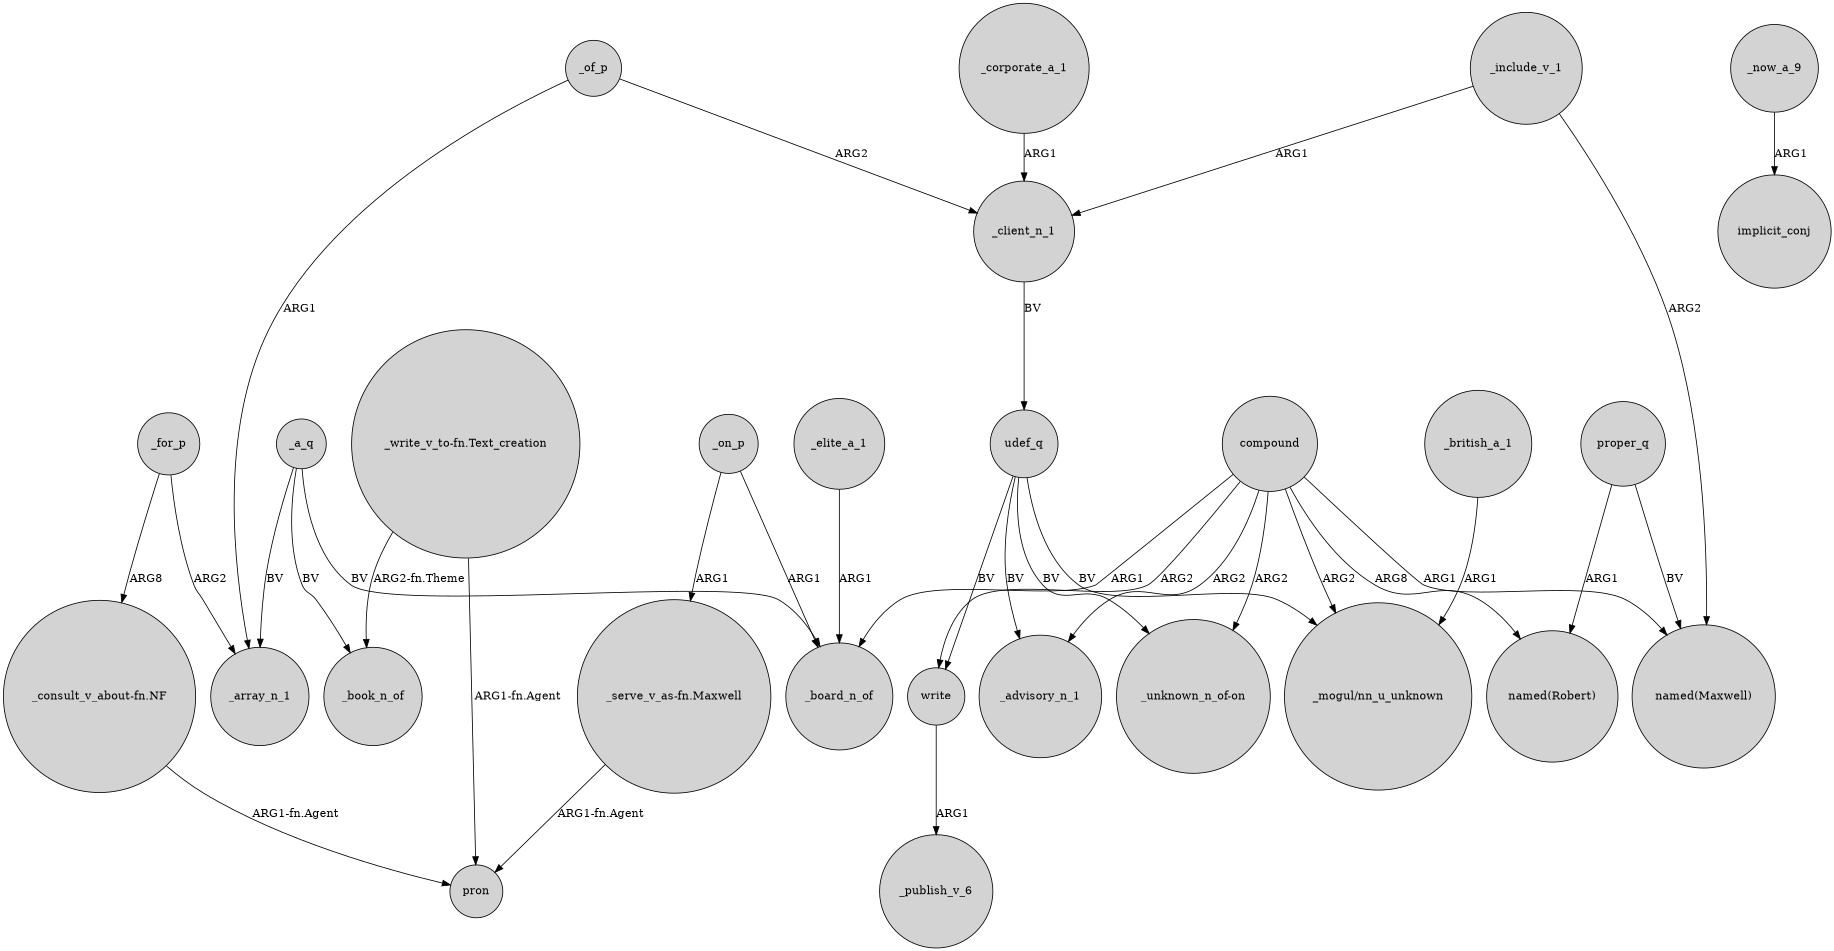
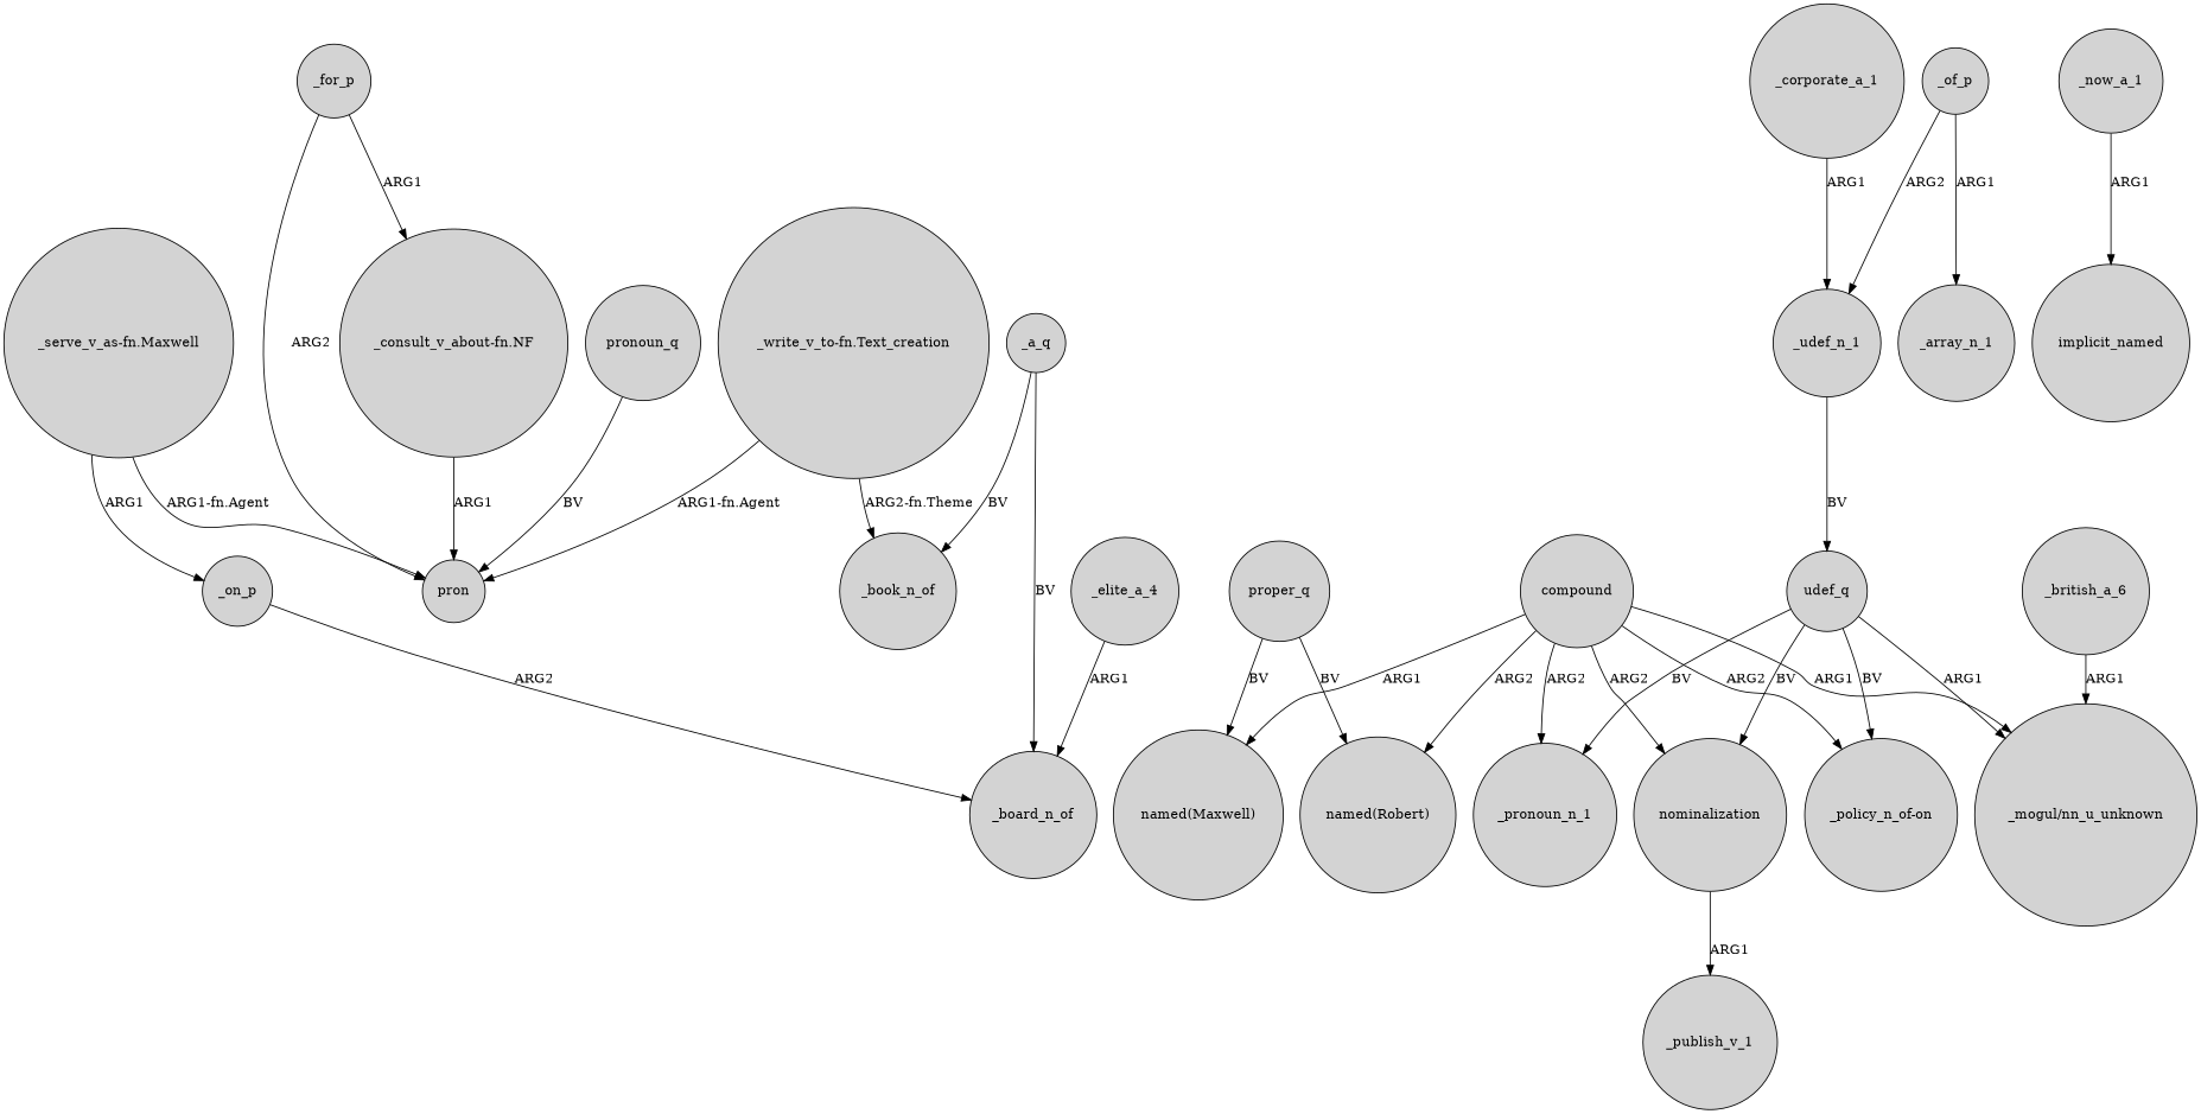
  digraph {
    node [shape=circle style=filled]
    n1 [label="_serve_v_as-fn.Maxwell"]
    pron
    proper_q
    "named(Maxwell)"
    "named(Robert)"
    compound
    _board_n_of
-   "_policy_n_of-on" [label="_unknown_n_of-on"]
+   "_policy_n_of-on"
    "_mogul/nn_u_unknown"
-   nominalization [label=write]
-   _advisory_n_1
-   _publish_v_1 [label=_publish_v_6]
+   nominalization
+   _advisory_n_1 [label=_pronoun_n_1]
+   _publish_v_1
    _a_q
    _array_n_1
    _book_n_of
    _of_p
-   _client_n_1
+   _client_n_1 [label=_udef_n_1]
    udef_q
    _corporate_a_1
-   _include_v_1
    _for_p
    "_consult_v_about-fn.NF"
+   pronoun_q
    "_write_v_to-fn.Text_creation"
-   _british_a_1
+   _british_a_1 [label=_british_a_6]
    _on_p
-   _now_a_1 [label=_now_a_9]
-   implicit_conj
-   _elite_a_1
+   _now_a_1
+   implicit_conj [label=implicit_named]
+   _elite_a_1 [label=_elite_a_4]
    n1 -> pron [label="ARG1-fn.Agent"]
    proper_q -> "named(Maxwell)" [label=BV]
-   proper_q -> "named(Robert)" [label=ARG1]
+   proper_q -> "named(Robert)" [label=BV]
    compound -> "named(Maxwell)" [label=ARG1]
-   compound -> "named(Robert)" [label=ARG8]
-   compound -> _board_n_of [label=ARG1]
+   compound -> "named(Robert)" [label=ARG2]
    compound -> "_policy_n_of-on" [label=ARG2]
-   compound -> "_mogul/nn_u_unknown" [label=ARG2]
+   compound -> "_mogul/nn_u_unknown" [label=ARG1]
    compound -> nominalization [label=ARG2]
    compound -> _advisory_n_1 [label=ARG2]
    nominalization -> _publish_v_1 [label=ARG1]
    _a_q -> _board_n_of [label=BV]
-   _a_q -> _array_n_1 [label=BV]
    _a_q -> _book_n_of [label=BV]
    _of_p -> _array_n_1 [label=ARG1]
    _of_p -> _client_n_1 [label=ARG2]
    _client_n_1 -> udef_q [label=BV]
    udef_q -> "_policy_n_of-on" [label=BV]
-   udef_q -> "_mogul/nn_u_unknown" [label=BV]
+   udef_q -> "_mogul/nn_u_unknown" [label=ARG1]
    udef_q -> nominalization [label=BV]
    udef_q -> _advisory_n_1 [label=BV]
    _corporate_a_1 -> _client_n_1 [label=ARG1]
-   _include_v_1 -> "named(Maxwell)" [label=ARG2]
-   _include_v_1 -> _client_n_1 [label=ARG1]
-   _for_p -> _array_n_1 [label=ARG2]
-   _for_p -> "_consult_v_about-fn.NF" [label=ARG8]
-   "_consult_v_about-fn.NF" -> pron [label="ARG1-fn.Agent"]
+   _for_p -> pron [label=ARG2]
+   _for_p -> "_consult_v_about-fn.NF" [label=ARG1]
+   "_consult_v_about-fn.NF" -> pron [label=ARG1]
+   pronoun_q -> pron [label=BV]
    "_write_v_to-fn.Text_creation" -> pron [label="ARG1-fn.Agent"]
    "_write_v_to-fn.Text_creation" -> _book_n_of [label="ARG2-fn.Theme"]
    _british_a_1 -> "_mogul/nn_u_unknown" [label=ARG1]
-   _on_p -> n1 [label=ARG1]
-   _on_p -> _board_n_of [label=ARG1]
+   n1 -> _on_p [label=ARG1]
+   _on_p -> _board_n_of [label=ARG2]
    _now_a_1 -> implicit_conj [label=ARG1]
    _elite_a_1 -> _board_n_of [label=ARG1]
  }
